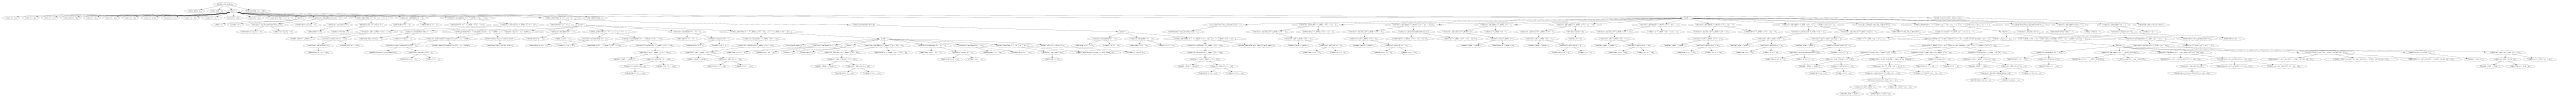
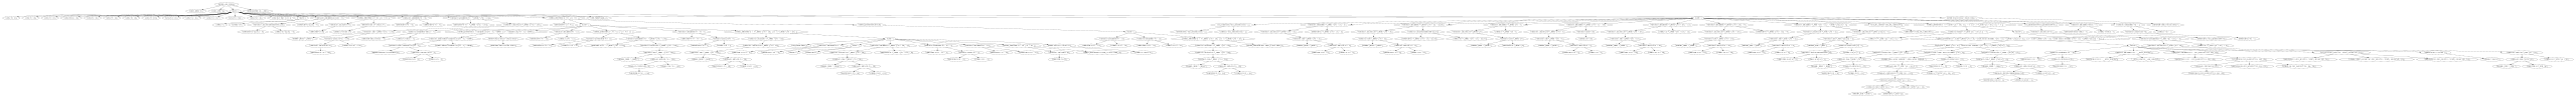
  digraph {
    fontname="Courier Prime"
    node [fontname="Courier Prime"]
    edge [fontname="Courier Prime"]
    n1 [label="(METHOD,tftp_connect)"]
    n2 [label="(PARAM,_DWORD *a1)"]
    n3 [label="(PARAM,_BYTE *a2)"]
    n4 [label="(BLOCK,,)"]
    n5 [label="(METHOD_RETURN,int __cdecl)"]
    n6 [label="(LOCAL,v2: int)"]
    n7 [label="(LOCAL,v3: int)"]
    n8 [label="(LOCAL,v4: int)"]
    n9 [label="(LOCAL,result: int)"]
    n10 [label="(LOCAL,v6: int)"]
    n11 [label="(LOCAL,v7: int)"]
    n12 [label="(LOCAL,v8: int)"]
    n13 [label="(LOCAL,v9: bool)"]
    n14 [label="(LOCAL,v10: int)"]
    n15 [label="(LOCAL,v11: int)"]
    n16 [label="(LOCAL,v12: int *)"]
    n17 [label="(LOCAL,v13: char)"]
    n18 [label="(LOCAL,v14: int)"]
    n19 [label="(LOCAL,buf: char [ 144 ])"]
    n20 [label="(BLOCK,,)"]
    n21 [label="(<operator>.assignment,a1[185] = v2)"]
    n22 [label="(CONTROL_STRUCTURE,if ( !v2 ),if ( !v2 ))"]
    n23 [label="(<operator>.assignment,v3 = v2)"]
    n24 [label="(<operator>.assignment,v4 = *(_DWORD *)(*a1 + 1568))"]
    n25 [label="(CONTROL_STRUCTURE,if ( v4 ),if ( v4 ))"]
    n26 [label="(JUMP_TARGET,LABEL_10)"]
    n27 [label="(BLOCK,,)"]
    n28 [label="(RETURN,return result;,return result;)"]
    n29 [label="(LITERAL,1,)"]
    n30 [label="(LITERAL,336,)"]
    n31 [label="(<operator>.indirectIndexAccess,a1[185])"]
    n32 [label="(IDENTIFIER,v2,a1[185] = v2)"]
    n33 [label="(<operator>.logicalNot,!v2)"]
    n34 [label="(RETURN,return 27;,return 27;)"]
    n35 [label="(IDENTIFIER,v3,v3 = v2)"]
    n36 [label="(IDENTIFIER,v2,v3 = v2)"]
    n37 [label="(IDENTIFIER,v4,v4 = *(_DWORD *)(*a1 + 1568))"]
    n38 [label="(<operator>.indirection,*(_DWORD *)(*a1 + 1568))"]
    n39 [label="(IDENTIFIER,v4,if ( v4 ))"]
    n40 [label="(BLOCK,,)"]
    n41 [label="(CONTROL_STRUCTURE,else,else)"]
    n42 [label="(Curl_conncontrol,Curl_conncontrol(a1, 1))"]
    n43 [label="(<operator>.assignment,*(_DWORD *)(v3 + 16) = a1)"]
    n44 [label="(<operator>.assignment,*(_DWORD *)(v3 + 20) = a1[103])"]
    n45 [label="(<operator>.assignment,*(_DWORD *)v3 = 0)"]
    n46 [label="(<operator>.assignment,*(_DWORD *)(v3 + 8) = -100)"]
    n47 [label="(<operator>.assignment,*(_DWORD *)(v3 + 320) = 512)"]
    n48 [label="(<operator>.assignment,*(_DWORD *)(v3 + 324) = v4)"]
    n49 [label="(<operator>.assignment,*(_WORD *)(v3 + 52) = *(_WORD *)(a1[18] + 4))"]
    n50 [label="(tftp_set_timeouts,tftp_set_timeouts(v3))"]
    n51 [label="(CONTROL_STRUCTURE,if ( (*((_BYTE *)a1 + 583) & 2) == 0 ),if ( (*((_BYTE *)a1 + 583) & 2) == 0 ))"]
    n52 [label="(Curl_pgrsStartNow,Curl_pgrsStartNow(*a1))"]
    n53 [label="(<operator>.assignment,result = 0)"]
    n54 [label="(<operator>.assignment,*a2 = 1)"]
    n55 [label="(IDENTIFIER,result,return result;)"]
    n56 [label="(IDENTIFIER,a1,a1[185] = v2)"]
    n57 [label="(LITERAL,185,a1[185] = v2)"]
    n58 [label="(IDENTIFIER,v2,!v2)"]
    n59 [label="(LITERAL,27,return 27;)"]
    n60 [label="(<operator>.cast,(_DWORD *)(*a1 + 1568))"]
    n61 [label="(UNKNOWN,_DWORD *,_DWORD *)"]
    n62 [label="(<operator>.addition,*a1 + 1568)"]
    n63 [label="(<operator>.indirection,*a1)"]
    n64 [label="(LITERAL,1568,*a1 + 1568)"]
    n65 [label="(IDENTIFIER,a1,*a1 + 1568)"]
    n66 [label="(<operator>.assignment,result = 71)"]
    n67 [label="(CONTROL_STRUCTURE,if ( (unsigned int)(v4 - 8) > 0xFFB0 ),if ( (unsigned int)(v4 - 8) > 0xFFB0 ))"]
    n68 [label="(<operator>.assignment,v6 = 512)"]
    n69 [label="(CONTROL_STRUCTURE,if ( v4 > 511 ),if ( v4 > 511 ))"]
    n70 [label="(<operator>.assignment,v7 = v6 + 4)"]
    n71 [label="(CONTROL_STRUCTURE,if ( !*(_DWORD *)(v3 + 328) ),if ( !*(_DWORD *)(v3 + 328) ))"]
    n72 [label="(BLOCK,,)"]
    n73 [label="(IDENTIFIER,result,result = 71)"]
    n74 [label="(LITERAL,71,result = 71)"]
    n75 [label="(<operator>.greaterThan,(unsigned int)(v4 - 8) > 0xFFB0)"]
    n76 [label="(RETURN,return result;,return result;)"]
    n77 [label="(IDENTIFIER,v6,v6 = 512)"]
    n78 [label="(LITERAL,512,v6 = 512)"]
    n79 [label="(<operator>.greaterThan,v4 > 511)"]
    n80 [label="(<operator>.assignment,v6 = *(_DWORD *)(*a1 + 1568))"]
    n81 [label="(IDENTIFIER,v7,v7 = v6 + 4)"]
    n82 [label="(<operator>.addition,v6 + 4)"]
    n83 [label="(<operator>.logicalNot,!*(_DWORD *)(v3 + 328))"]
    n84 [label="(BLOCK,,)"]
    n85 [label="(<operator>.cast,(unsigned int)(v4 - 8))"]
    n86 [label="(LITERAL,0xFFB0,(unsigned int)(v4 - 8) > 0xFFB0)"]
    n87 [label="(IDENTIFIER,result,return result;)"]
    n88 [label="(UNKNOWN,unsigned int,unsigned int)"]
    n89 [label="(<operator>.subtraction,v4 - 8)"]
    n90 [label="(IDENTIFIER,v4,v4 - 8)"]
    n91 [label="(LITERAL,8,v4 - 8)"]
    n92 [label="(IDENTIFIER,v4,v4 > 511)"]
    n93 [label="(LITERAL,511,v4 > 511)"]
    n94 [label="(IDENTIFIER,v6,v6 = *(_DWORD *)(*a1 + 1568))"]
    n95 [label="(<operator>.indirection,*(_DWORD *)(*a1 + 1568))"]
    n96 [label="(<operator>.cast,(_DWORD *)(*a1 + 1568))"]
    n97 [label="(UNKNOWN,_DWORD *,_DWORD *)"]
    n98 [label="(<operator>.addition,*a1 + 1568)"]
    n99 [label="(<operator>.indirection,*a1)"]
    n100 [label="(LITERAL,1568,*a1 + 1568)"]
    n101 [label="(IDENTIFIER,a1,*a1 + 1568)"]
    n102 [label="(IDENTIFIER,v6,v6 + 4)"]
    n103 [label="(LITERAL,4,v6 + 4)"]
    n104 [label="(<operator>.indirection,*(_DWORD *)(v3 + 328))"]
    n105 [label="(JUMP_TARGET,LABEL_9)"]
    n106 [label="(<operator>.assignment,v14 = v7)"]
    n107 [label="(BLOCK,,)"]
    n108 [label="(<operator>.assignment,*(_DWORD *)(v3 + 328) = v8)"]
    n109 [label="(<operator>.assignment,v9 = v8 == 0)"]
    n110 [label="(<operator>.assignment,v7 = v14)"]
    n111 [label="(CONTROL_STRUCTURE,if ( !v9 ),if ( !v9 ))"]
    n112 [label="(RETURN,return 27;,return 27;)"]
    n113 [label="(<operator>.cast,(_DWORD *)(v3 + 328))"]
    n114 [label="(UNKNOWN,_DWORD *,_DWORD *)"]
    n115 [label="(<operator>.addition,v3 + 328)"]
    n116 [label="(IDENTIFIER,v3,v3 + 328)"]
    n117 [label="(LITERAL,328,v3 + 328)"]
    n118 [label="(IDENTIFIER,v14,v14 = v7)"]
    n119 [label="(IDENTIFIER,v7,v14 = v7)"]
    n120 [label="(LITERAL,1,)"]
    n121 [label="(IDENTIFIER,v7,)"]
    n122 [label="(<operator>.indirection,*(_DWORD *)(v3 + 328))"]
    n123 [label="(IDENTIFIER,v8,*(_DWORD *)(v3 + 328) = v8)"]
    n124 [label="(IDENTIFIER,v9,v9 = v8 == 0)"]
    n125 [label="(<operator>.equals,v8 == 0)"]
    n126 [label="(IDENTIFIER,v7,v7 = v14)"]
    n127 [label="(IDENTIFIER,v14,v7 = v14)"]
    n128 [label="(<operator>.logicalNot,!v9)"]
    n129 [label="(CONTROL_STRUCTURE,goto LABEL_10;,goto LABEL_10;)"]
    n130 [label="(LITERAL,27,return 27;)"]
    n131 [label="(<operator>.cast,(_DWORD *)(v3 + 328))"]
    n132 [label="(UNKNOWN,_DWORD *,_DWORD *)"]
    n133 [label="(<operator>.addition,v3 + 328)"]
    n134 [label="(IDENTIFIER,v3,v3 + 328)"]
    n135 [label="(LITERAL,328,v3 + 328)"]
    n136 [label="(IDENTIFIER,v8,v8 == 0)"]
    n137 [label="(LITERAL,0,v8 == 0)"]
    n138 [label="(IDENTIFIER,v9,!v9)"]
    n139 [label="(<operator>.assignment,v7 = 516)"]
    n140 [label="(<operator>.assignment,v4 = 512)"]
    n141 [label="(CONTROL_STRUCTURE,if ( !*(_DWORD *)(v3 + 328) ),if ( !*(_DWORD *)(v3 + 328) ))"]
    n142 [label="(IDENTIFIER,v7,v7 = 516)"]
    n143 [label="(LITERAL,516,v7 = 516)"]
    n144 [label="(IDENTIFIER,v4,v4 = 512)"]
    n145 [label="(LITERAL,512,v4 = 512)"]
    n146 [label="(<operator>.logicalNot,!*(_DWORD *)(v3 + 328))"]
    n147 [label="(CONTROL_STRUCTURE,goto LABEL_9;,goto LABEL_9;)"]
    n148 [label="(<operator>.indirection,*(_DWORD *)(v3 + 328))"]
    n149 [label="(<operator>.cast,(_DWORD *)(v3 + 328))"]
    n150 [label="(UNKNOWN,_DWORD *,_DWORD *)"]
    n151 [label="(<operator>.addition,v3 + 328)"]
    n152 [label="(IDENTIFIER,v3,v3 + 328)"]
    n153 [label="(LITERAL,328,v3 + 328)"]
    n154 [label="(IDENTIFIER,a1,Curl_conncontrol(a1, 1))"]
+   n155 [label="(LITERAL,1,Curl_conncontrol(a1, 1))"]
    n156 [label="(<operator>.indirection,*(_DWORD *)(v3 + 16))"]
    n157 [label="(IDENTIFIER,a1,*(_DWORD *)(v3 + 16) = a1)"]
    n158 [label="(<operator>.indirection,*(_DWORD *)(v3 + 20))"]
    n159 [label="(<operator>.indirectIndexAccess,a1[103])"]
    n160 [label="(<operator>.indirection,*(_DWORD *)v3)"]
    n161 [label="(LITERAL,0,*(_DWORD *)v3 = 0)"]
    n162 [label="(<operator>.indirection,*(_DWORD *)(v3 + 8))"]
    n163 [label="(<operator>.minus,-100)"]
    n164 [label="(<operator>.indirection,*(_DWORD *)(v3 + 320))"]
    n165 [label="(LITERAL,512,*(_DWORD *)(v3 + 320) = 512)"]
    n166 [label="(<operator>.indirection,*(_DWORD *)(v3 + 324))"]
    n167 [label="(IDENTIFIER,v4,*(_DWORD *)(v3 + 324) = v4)"]
    n168 [label="(<operator>.indirection,*(_WORD *)(v3 + 52))"]
    n169 [label="(<operator>.indirection,*(_WORD *)(a1[18] + 4))"]
    n170 [label="(IDENTIFIER,v3,tftp_set_timeouts(v3))"]
    n171 [label="(<operator>.equals,(*((_BYTE *)a1 + 583) & 2) == 0)"]
    n172 [label="(BLOCK,,)"]
    n173 [label="(<operator>.indirection,*a1)"]
    n174 [label="(IDENTIFIER,result,result = 0)"]
    n175 [label="(LITERAL,0,result = 0)"]
    n176 [label="(<operator>.indirection,*a2)"]
    n177 [label="(LITERAL,1,*a2 = 1)"]
    n178 [label="(<operator>.cast,(_DWORD *)(v3 + 16))"]
    n179 [label="(UNKNOWN,_DWORD *,_DWORD *)"]
    n180 [label="(<operator>.addition,v3 + 16)"]
    n181 [label="(IDENTIFIER,v3,v3 + 16)"]
    n182 [label="(LITERAL,16,v3 + 16)"]
    n183 [label="(<operator>.cast,(_DWORD *)(v3 + 20))"]
    n184 [label="(IDENTIFIER,a1,*(_DWORD *)(v3 + 20) = a1[103])"]
    n185 [label="(LITERAL,103,*(_DWORD *)(v3 + 20) = a1[103])"]
    n186 [label="(UNKNOWN,_DWORD *,_DWORD *)"]
    n187 [label="(<operator>.addition,v3 + 20)"]
    n188 [label="(IDENTIFIER,v3,v3 + 20)"]
    n189 [label="(LITERAL,20,v3 + 20)"]
    n190 [label="(<operator>.cast,(_DWORD *)v3)"]
    n191 [label="(UNKNOWN,_DWORD *,_DWORD *)"]
    n192 [label="(IDENTIFIER,v3,(_DWORD *)v3)"]
    n193 [label="(<operator>.cast,(_DWORD *)(v3 + 8))"]
    n194 [label="(LITERAL,100,-100)"]
    n195 [label="(UNKNOWN,_DWORD *,_DWORD *)"]
    n196 [label="(<operator>.addition,v3 + 8)"]
    n197 [label="(IDENTIFIER,v3,v3 + 8)"]
    n198 [label="(LITERAL,8,v3 + 8)"]
    n199 [label="(<operator>.cast,(_DWORD *)(v3 + 320))"]
    n200 [label="(UNKNOWN,_DWORD *,_DWORD *)"]
    n201 [label="(<operator>.addition,v3 + 320)"]
    n202 [label="(IDENTIFIER,v3,v3 + 320)"]
    n203 [label="(LITERAL,320,v3 + 320)"]
    n204 [label="(<operator>.cast,(_DWORD *)(v3 + 324))"]
    n205 [label="(UNKNOWN,_DWORD *,_DWORD *)"]
    n206 [label="(<operator>.addition,v3 + 324)"]
    n207 [label="(IDENTIFIER,v3,v3 + 324)"]
    n208 [label="(LITERAL,324,v3 + 324)"]
    n209 [label="(<operator>.cast,(_WORD *)(v3 + 52))"]
    n210 [label="(<operator>.cast,(_WORD *)(a1[18] + 4))"]
    n211 [label="(UNKNOWN,_WORD *,_WORD *)"]
    n212 [label="(<operator>.addition,v3 + 52)"]
    n213 [label="(IDENTIFIER,v3,v3 + 52)"]
    n214 [label="(LITERAL,52,v3 + 52)"]
    n215 [label="(UNKNOWN,_WORD *,_WORD *)"]
    n216 [label="(<operator>.addition,a1[18] + 4)"]
    n217 [label="(<operator>.indirectIndexAccess,a1[18])"]
    n218 [label="(LITERAL,4,a1[18] + 4)"]
    n219 [label="(IDENTIFIER,a1,a1[18] + 4)"]
    n220 [label="(LITERAL,18,a1[18] + 4)"]
    n221 [label="(LITERAL,0,(*((_BYTE *)a1 + 583) & 2) == 0)"]
    n222 [label="(CONTROL_STRUCTURE,if ( bind(*(_DWORD *)(v3 + 20), (const struct sockaddr *)(v3 + 52), *(_DWORD *)(a1[18] + 16)) ),if ( bind(*(_DWORD *)(v3 + 20), (const struct sockaddr *)(v3 + 52), *(_DWORD *)(a1[18] + 16)) ))"]
    n223 [label="(<operators>.assignmentOr,*((_BYTE *)a1 + 583) |= 2u)"]
    n224 [label="(<operator>.and,*((_BYTE *)a1 + 583) & 2)"]
    n225 [label="(<operator>.indirection,*((_BYTE *)a1 + 583))"]
    n226 [label="(LITERAL,2,*((_BYTE *)a1 + 583) & 2)"]
    n227 [label="(<operator>.addition,(_BYTE *)a1 + 583)"]
    n228 [label="(<operator>.cast,(_BYTE *)a1)"]
    n229 [label="(LITERAL,583,(_BYTE *)a1 + 583)"]
    n230 [label="(UNKNOWN,_BYTE *,_BYTE *)"]
    n231 [label="(IDENTIFIER,a1,(_BYTE *)a1)"]
    n232 [label="(bind,bind(*(_DWORD *)(v3 + 20), (const struct sockaddr *)(v3 + 52), *(_DWORD *)(a1[18] + 16)))"]
    n233 [label="(BLOCK,,)"]
    n234 [label="(<operator>.indirection,*((_BYTE *)a1 + 583))"]
    n235 [label="(LITERAL,2u,*((_BYTE *)a1 + 583) |= 2u)"]
    n236 [label="(<operator>.indirection,*(_DWORD *)(v3 + 20))"]
    n237 [label="(<operator>.cast,(const struct sockaddr *)(v3 + 52))"]
    n238 [label="(<operator>.indirection,*(_DWORD *)(a1[18] + 16))"]
    n239 [label="(<operator>.assignment,v11 = *a1)"]
    n240 [label="(<operator>.assignment,v12 = __errno_location())"]
    n241 [label="(<operator>.assignment,v13 = Curl_strerror(*v12, buf, 128))"]
    n242 [label="(Curl_failf,Curl_failf(v11, \"bind() failed; %s\", v13))"]
    n243 [label="(RETURN,return 7;,return 7;)"]
    n244 [label="(<operator>.cast,(_DWORD *)(v3 + 20))"]
    n245 [label="(UNKNOWN,const struct sockaddr *,const struct sockaddr *)"]
    n246 [label="(<operator>.addition,v3 + 52)"]
    n247 [label="(<operator>.cast,(_DWORD *)(a1[18] + 16))"]
    n248 [label="(UNKNOWN,_DWORD *,_DWORD *)"]
    n249 [label="(<operator>.addition,v3 + 20)"]
    n250 [label="(IDENTIFIER,v3,v3 + 20)"]
    n251 [label="(LITERAL,20,v3 + 20)"]
    n252 [label="(IDENTIFIER,v3,v3 + 52)"]
    n253 [label="(LITERAL,52,v3 + 52)"]
    n254 [label="(UNKNOWN,_DWORD *,_DWORD *)"]
    n255 [label="(<operator>.addition,a1[18] + 16)"]
    n256 [label="(<operator>.indirectIndexAccess,a1[18])"]
    n257 [label="(LITERAL,16,a1[18] + 16)"]
    n258 [label="(IDENTIFIER,a1,a1[18] + 16)"]
    n259 [label="(LITERAL,18,a1[18] + 16)"]
    n260 [label="(IDENTIFIER,v11,v11 = *a1)"]
    n261 [label="(<operator>.indirection,*a1)"]
    n262 [label="(IDENTIFIER,v12,v12 = __errno_location())"]
    n263 [label="(__errno_location,__tftp_location())"]
    n264 [label="(IDENTIFIER,v13,v13 = Curl_strerror(*v12, buf, 128))"]
    n265 [label="(Curl_strerror,Curl_strerror(*v12, buf, 128))"]
    n266 [label="(IDENTIFIER,v11,Curl_failf(v11, \"bind() failed; %s\", v13))"]
    n267 [label="(LITERAL,\"bind() failed; %s\",Curl_failf(v11, \"bind() failed; %s\", v13))"]
    n268 [label="(IDENTIFIER,v13,Curl_failf(v11, \"bind() failed; %s\", v13))"]
    n269 [label="(LITERAL,7,return 7;)"]
    n270 [label="(IDENTIFIER,a1,v11 = *a1)"]
    n271 [label="(<operator>.indirection,*v12)"]
    n272 [label="(IDENTIFIER,buf,Curl_strerror(*v12, buf, 128))"]
    n273 [label="(LITERAL,128,Curl_strerror(*v12, buf, 128))"]
    n274 [label="(IDENTIFIER,v12,Curl_strerror(*v12, buf, 128))"]
    n275 [label="(<operator>.addition,(_BYTE *)a1 + 583)"]
    n276 [label="(<operator>.cast,(_BYTE *)a1)"]
    n277 [label="(LITERAL,583,(_BYTE *)a1 + 583)"]
    n278 [label="(UNKNOWN,_BYTE *,_BYTE *)"]
    n279 [label="(IDENTIFIER,a1,(_BYTE *)a1)"]
    n280 [label="(IDENTIFIER,a1,Curl_pgrsStartNow(*a1))"]
    n281 [label="(IDENTIFIER,a2,*a2 = 1)"]
    n1 -> n2
    n1 -> n3
    n1 -> n4
    n1 -> n5
    n4 -> n6
    n4 -> n7
    n4 -> n8
    n4 -> n9
    n4 -> n10
    n4 -> n11
    n4 -> n12
    n4 -> n13
    n4 -> n14
    n4 -> n15
    n4 -> n16
    n4 -> n17
    n4 -> n18
    n4 -> n19
    n4 -> n20
    n4 -> n21
    n4 -> n22
    n4 -> n23
    n4 -> n24
    n4 -> n25
    n4 -> n26
    n4 -> n27
    n4 -> n28
    n20 -> n29
    n20 -> n30
    n21 -> n31
    n21 -> n32
    n22 -> n33
    n22 -> n34
    n23 -> n35
    n23 -> n36
    n24 -> n37
    n24 -> n38
    n25 -> n39
    n25 -> n40
    n25 -> n41
    n27 -> n42
    n27 -> n43
    n27 -> n44
    n27 -> n45
    n27 -> n46
    n27 -> n47
    n27 -> n48
    n27 -> n49
    n27 -> n50
    n27 -> n51
    n27 -> n52
    n27 -> n53
    n27 -> n54
    n28 -> n55
    n31 -> n56
    n31 -> n57
    n33 -> n58
    n34 -> n59
    n38 -> n60
    n40 -> n66
    n40 -> n67
    n40 -> n68
    n40 -> n69
    n40 -> n70
    n40 -> n71
    n41 -> n72
    n42 -> n154
+   n42 -> n155
    n43 -> n156
    n43 -> n157
    n44 -> n158
    n44 -> n159
    n45 -> n160
    n45 -> n161
    n46 -> n162
    n46 -> n163
    n47 -> n164
    n47 -> n165
    n48 -> n166
    n48 -> n167
    n49 -> n168
    n49 -> n169
    n50 -> n170
    n51 -> n171
    n51 -> n172
    n52 -> n173
    n53 -> n174
    n53 -> n175
    n54 -> n176
    n54 -> n177
    n60 -> n61
    n60 -> n62
    n62 -> n63
    n62 -> n64
    n63 -> n65
    n66 -> n73
    n66 -> n74
    n67 -> n75
    n67 -> n76
    n68 -> n77
    n68 -> n78
    n69 -> n79
    n69 -> n80
    n70 -> n81
    n70 -> n82
    n71 -> n83
    n71 -> n84
    n72 -> n139
    n72 -> n140
    n72 -> n141
    n75 -> n85
    n75 -> n86
    n76 -> n87
    n79 -> n92
    n79 -> n93
    n80 -> n94
    n80 -> n95
    n82 -> n102
    n82 -> n103
    n83 -> n104
    n84 -> n105
    n84 -> n106
    n84 -> n107
    n84 -> n108
    n84 -> n109
    n84 -> n110
    n84 -> n111
    n84 -> n112
    n85 -> n88
    n85 -> n89
    n89 -> n90
    n89 -> n91
    n95 -> n96
    n96 -> n97
    n96 -> n98
    n98 -> n99
    n98 -> n100
    n99 -> n101
    n104 -> n113
    n106 -> n118
    n106 -> n119
    n107 -> n120
    n107 -> n121
    n108 -> n122
    n108 -> n123
    n109 -> n124
    n109 -> n125
    n110 -> n126
    n110 -> n127
    n111 -> n128
    n111 -> n129
    n112 -> n130
    n113 -> n114
    n113 -> n115
    n115 -> n116
    n115 -> n117
    n122 -> n131
    n125 -> n136
    n125 -> n137
    n128 -> n138
    n131 -> n132
    n131 -> n133
    n133 -> n134
    n133 -> n135
    n139 -> n142
    n139 -> n143
    n140 -> n144
    n140 -> n145
    n141 -> n146
    n141 -> n147
    n146 -> n148
    n148 -> n149
    n149 -> n150
    n149 -> n151
    n151 -> n152
    n151 -> n153
    n156 -> n178
    n158 -> n183
    n159 -> n184
    n159 -> n185
    n160 -> n190
    n162 -> n193
    n163 -> n194
    n164 -> n199
    n166 -> n204
    n168 -> n209
    n169 -> n210
    n171 -> n221
    n172 -> n222
    n172 -> n223
    n173 -> n280
    n176 -> n281
    n178 -> n179
    n178 -> n180
    n180 -> n181
    n180 -> n182
    n183 -> n186
    n183 -> n187
    n187 -> n188
    n187 -> n189
    n190 -> n191
    n190 -> n192
    n193 -> n195
    n193 -> n196
    n196 -> n197
    n196 -> n198
    n199 -> n200
    n199 -> n201
    n201 -> n202
    n201 -> n203
    n204 -> n205
    n204 -> n206
    n206 -> n207
    n206 -> n208
    n209 -> n211
    n209 -> n212
    n210 -> n215
    n210 -> n216
    n212 -> n213
    n212 -> n214
    n216 -> n217
    n216 -> n218
    n217 -> n219
    n217 -> n220
    n222 -> n232
    n222 -> n233
    n223 -> n234
    n223 -> n235
    n224 -> n225
    n224 -> n226
    n225 -> n227
    n227 -> n228
    n227 -> n229
    n228 -> n230
    n228 -> n231
    n232 -> n236
    n232 -> n237
    n232 -> n238
    n233 -> n239
    n233 -> n240
    n233 -> n241
    n233 -> n242
    n233 -> n243
    n234 -> n275
    n236 -> n244
    n237 -> n245
    n237 -> n246
    n238 -> n247
    n239 -> n260
    n239 -> n261
    n240 -> n262
    n240 -> n263
    n241 -> n264
    n241 -> n265
    n242 -> n266
    n242 -> n267
    n242 -> n268
    n243 -> n269
    n244 -> n248
    n244 -> n249
    n245 -> n224
    n246 -> n252
    n246 -> n253
    n247 -> n254
    n247 -> n255
    n249 -> n250
    n249 -> n251
    n255 -> n256
    n255 -> n257
    n256 -> n258
    n256 -> n259
    n261 -> n270
    n265 -> n271
    n265 -> n272
    n265 -> n273
    n271 -> n274
    n275 -> n276
    n275 -> n277
    n276 -> n278
    n276 -> n279
  }
